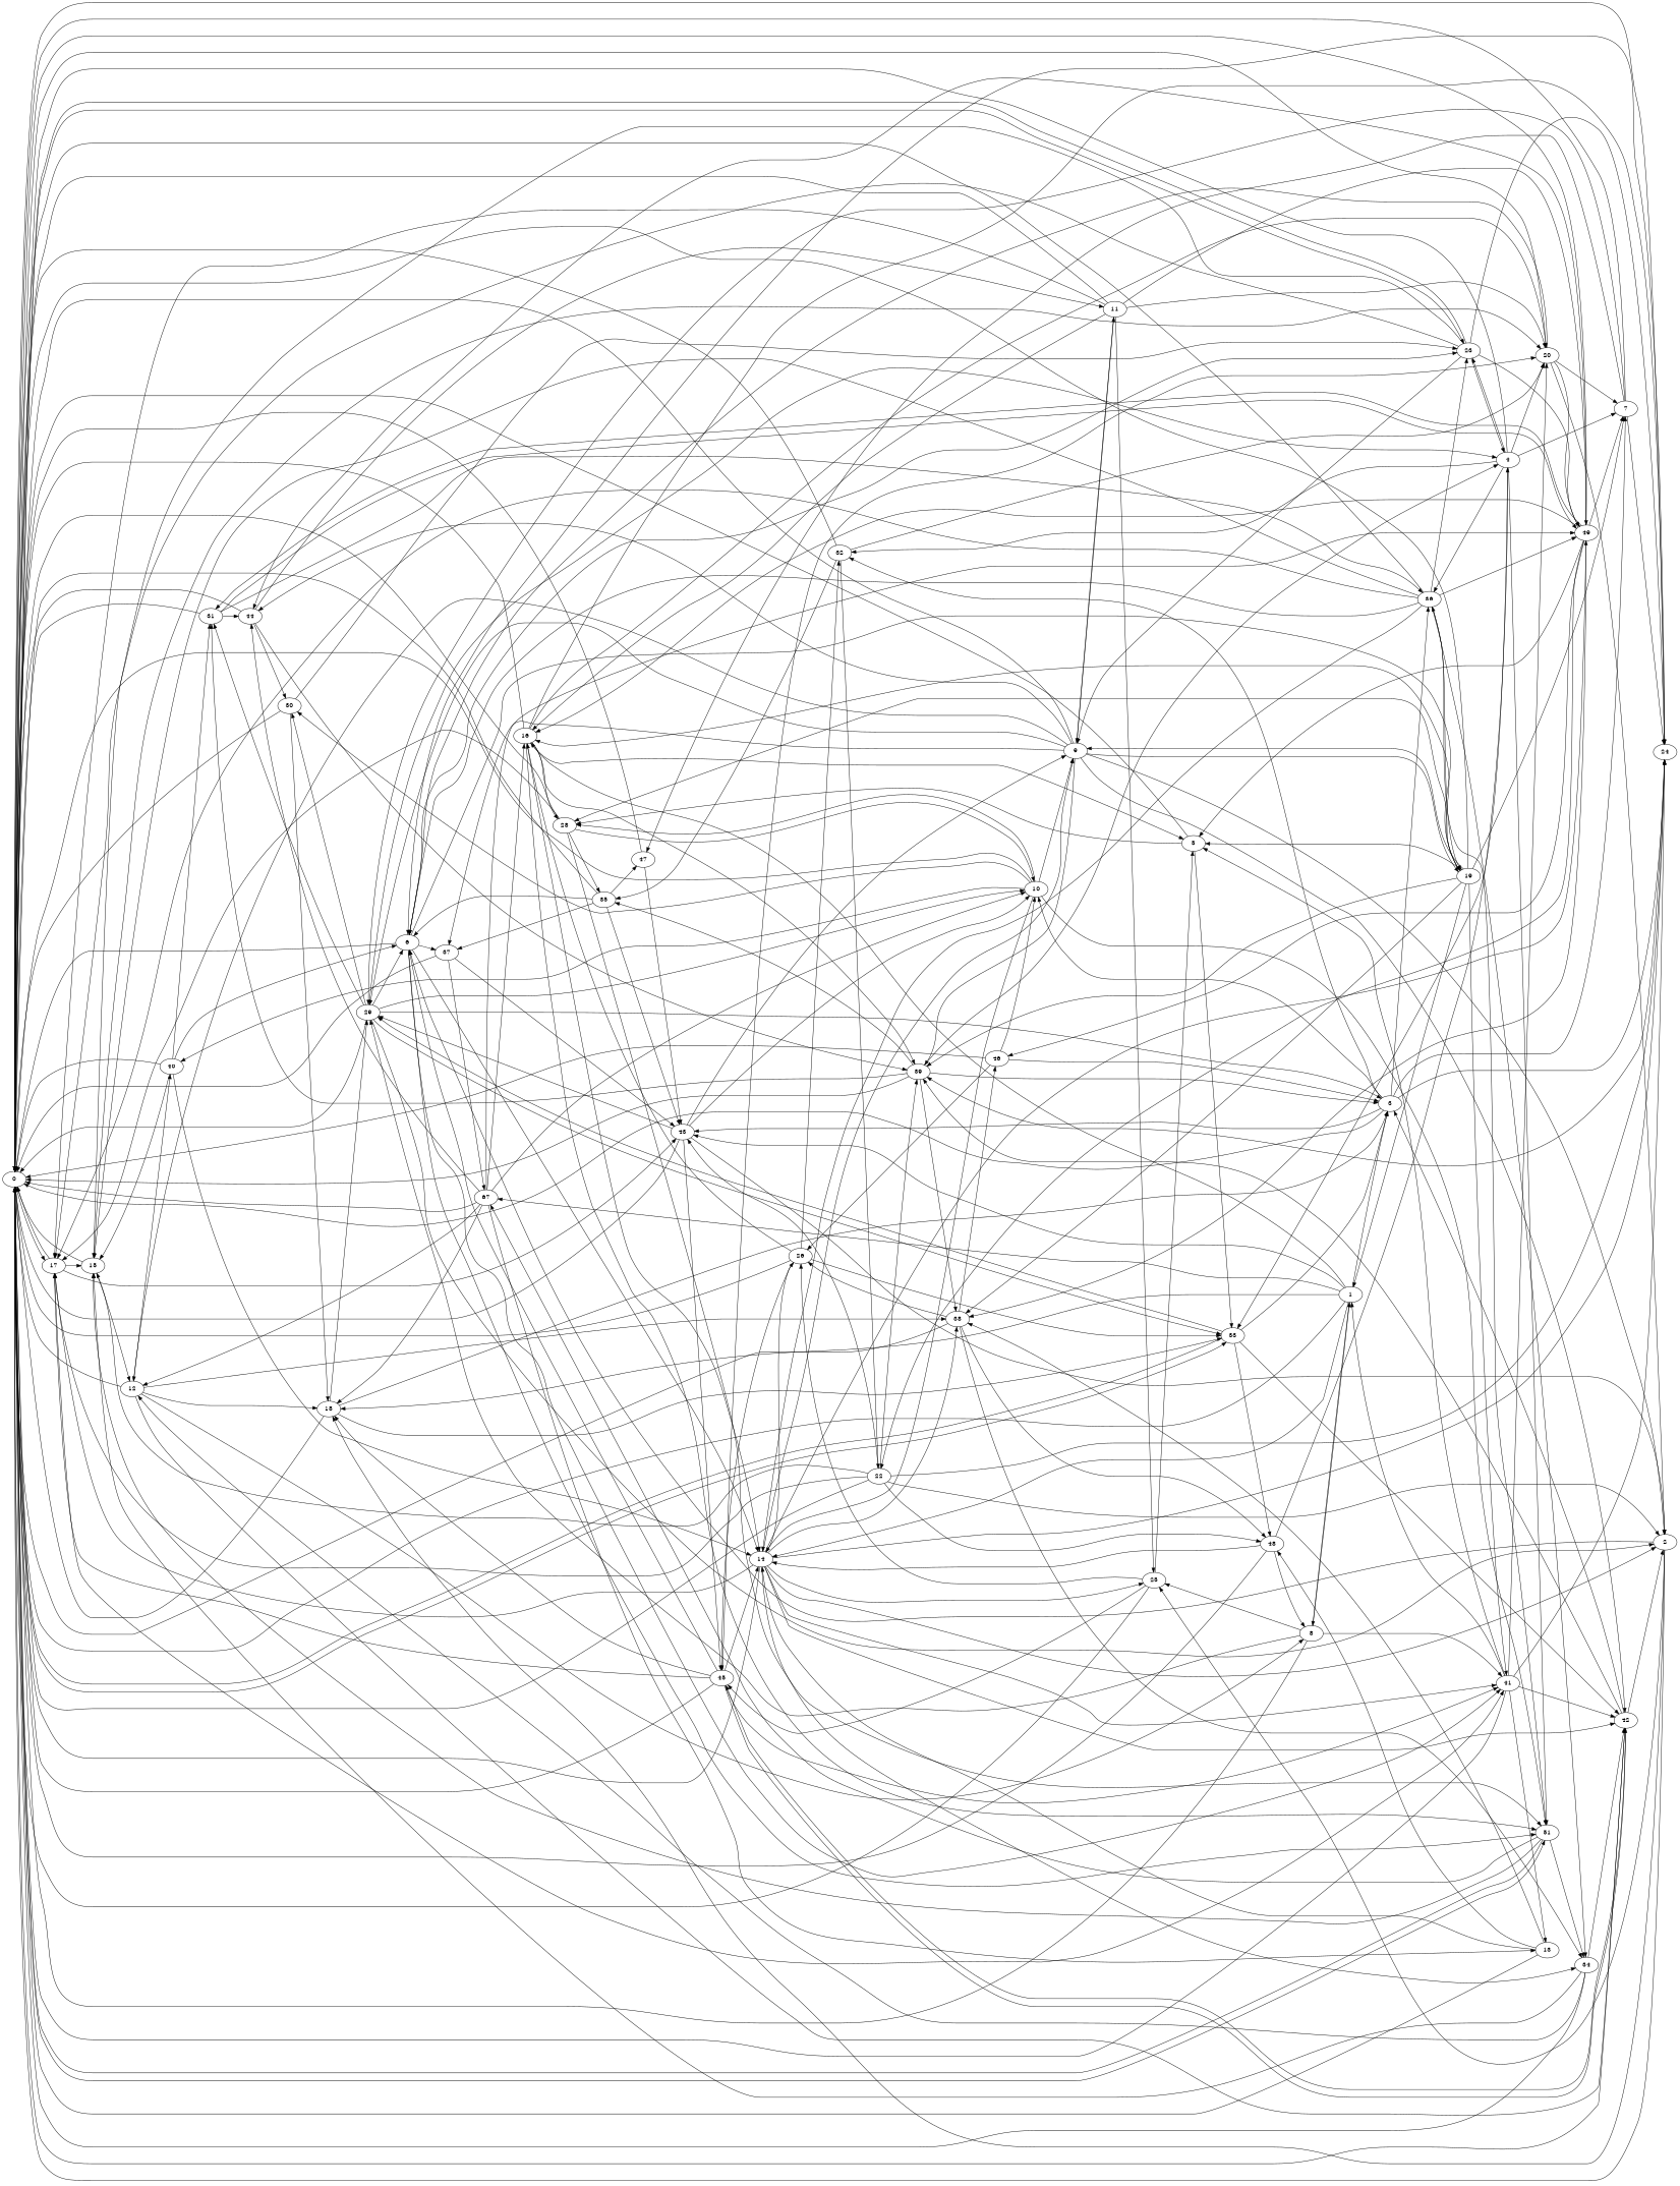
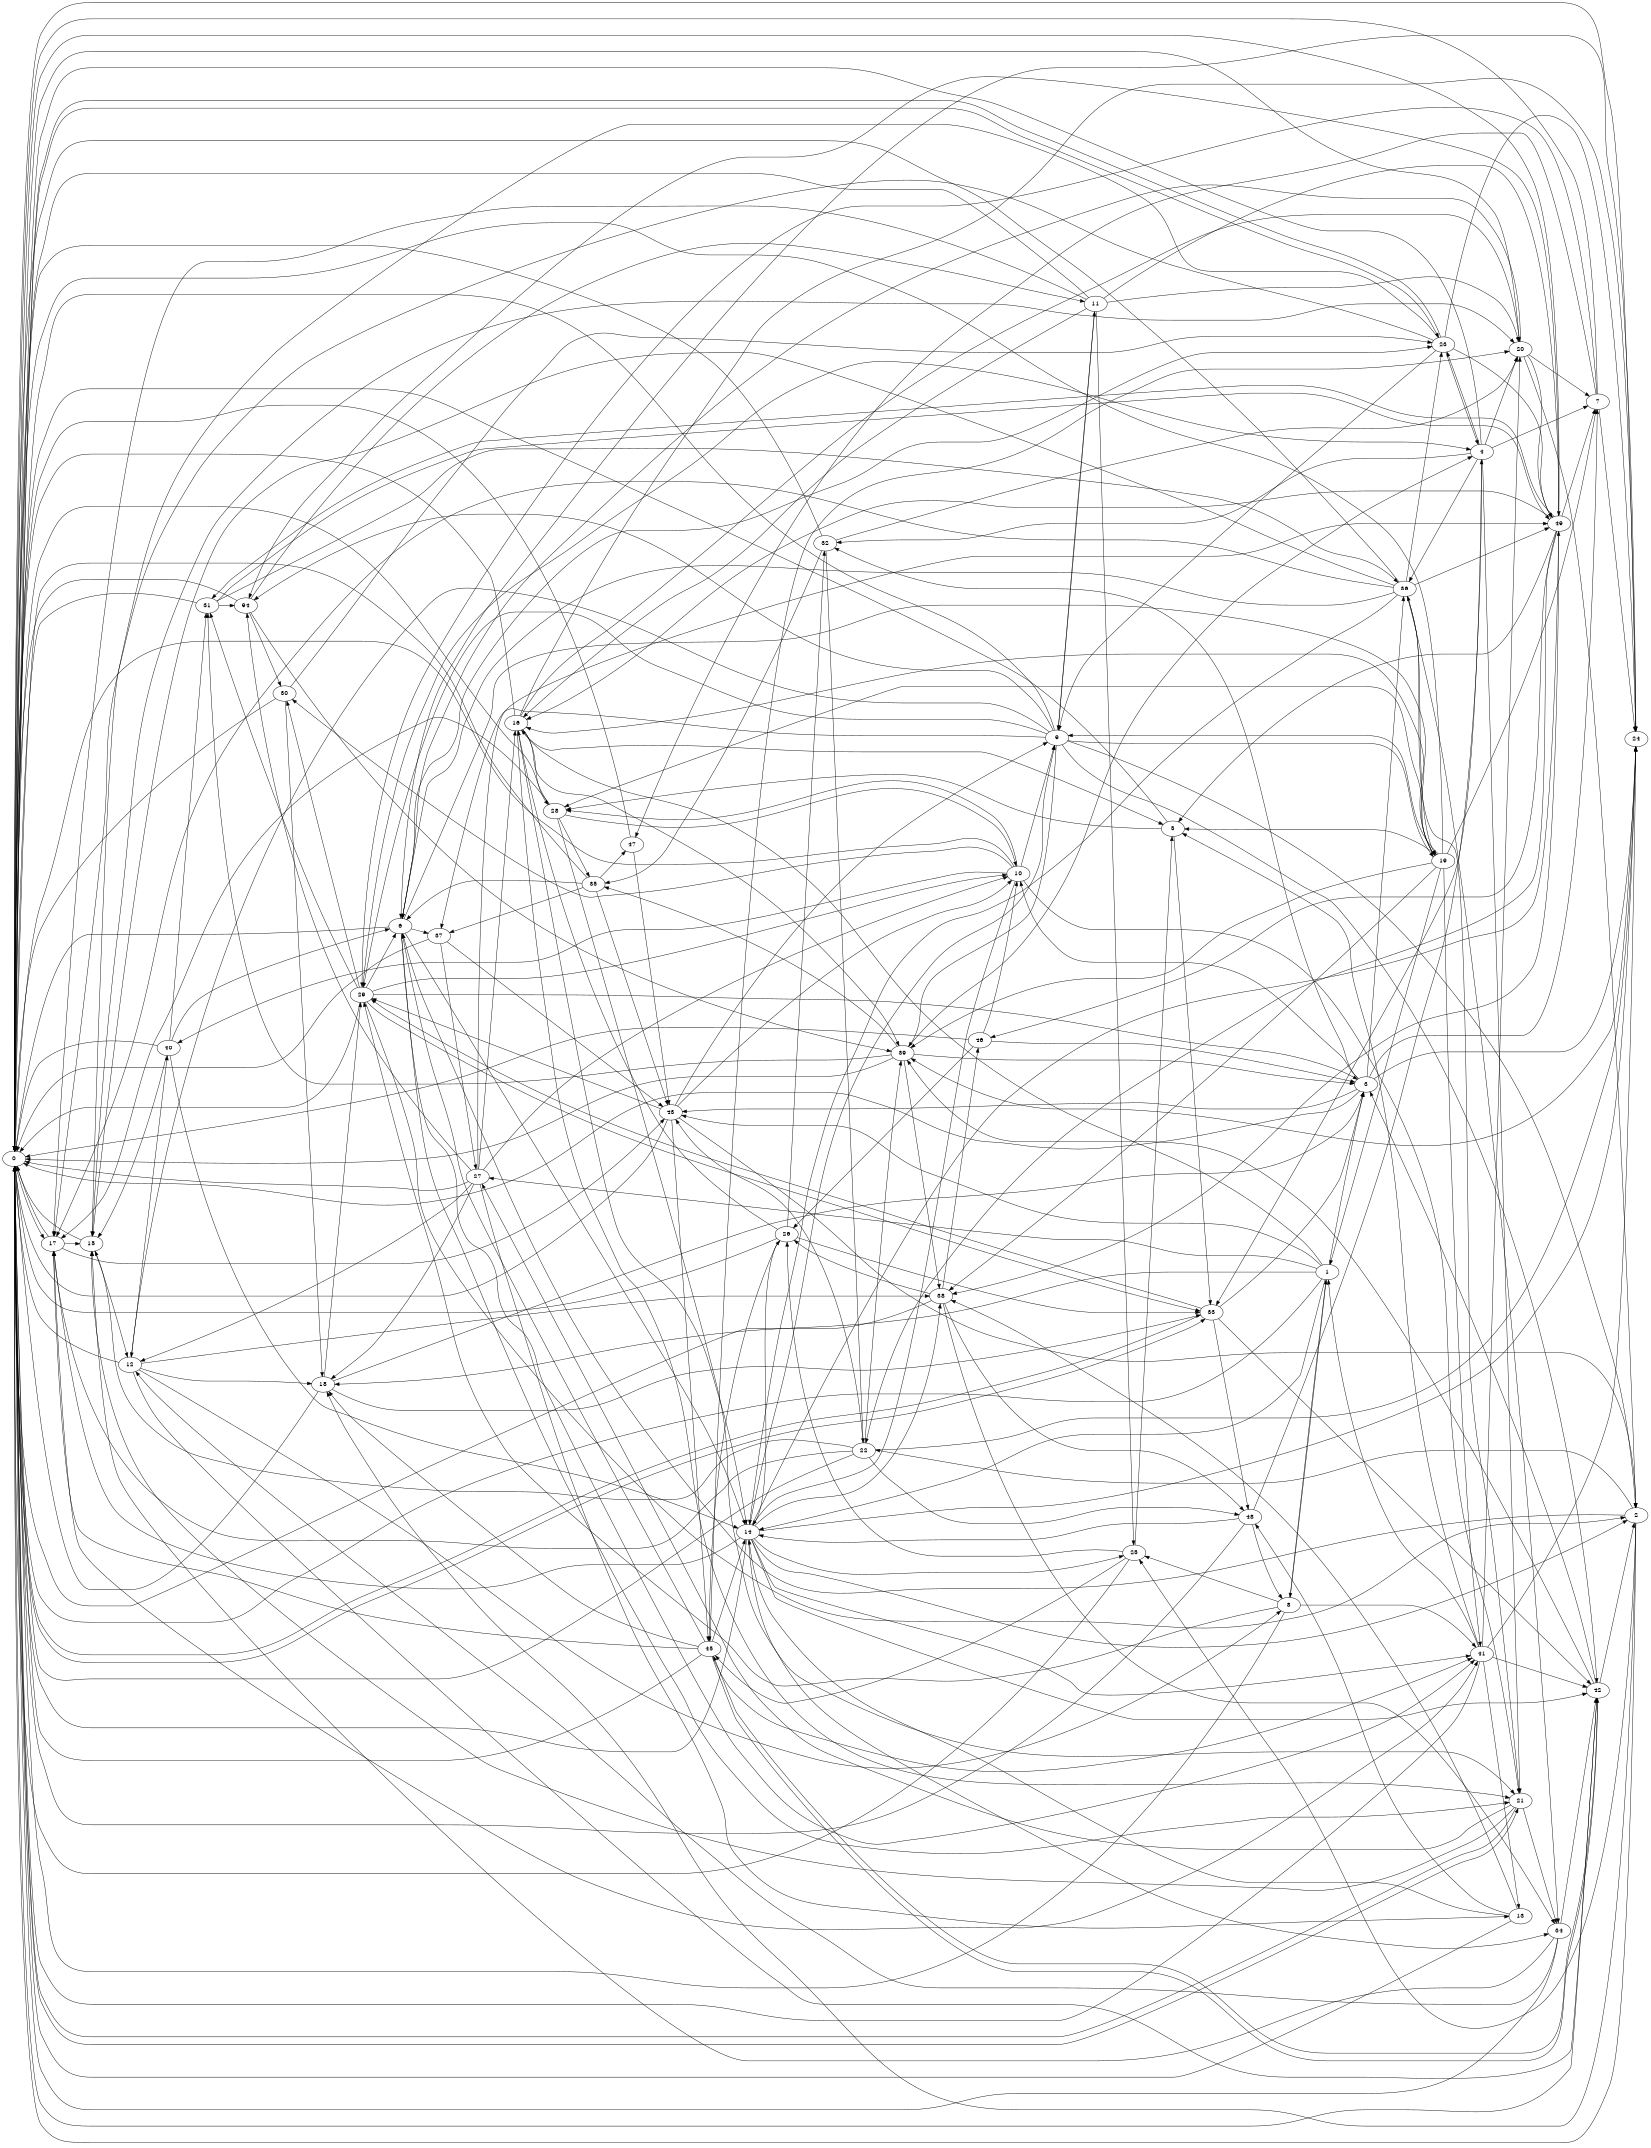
  strict digraph {
    rankdir=LR
    node [component_delay=3]
    edge [wire_delay=1]
    0
    17
-   21 [label=51]
+   21
    23
    33
    43
    41
    15
-   27 [label=67]
+   27
    36
    34
    24
    4
    9
    49
    3
    29
    42
    48
    10
    2
    45
    1
    20
    5
    13
    12
    16
    18
-   44
+   44 [label=94]
    14
    6
    19
    39
    7
    32
    37
    11
    38
    22
    31
    46
    30
    8
    25
    26
    28
    47
    40
    35
    0 -> 17
    0 -> 21
    0 -> 23
    0 -> 33
    17 -> 0
    17 -> 43
    17 -> 41
    17 -> 15
    21 -> 0
    21 -> 15
    21 -> 27
    21 -> 36
    21 -> 34
    23 -> 0
    23 -> 17
    23 -> 15
    23 -> 24
    23 -> 4
    23 -> 9
    23 -> 49
    33 -> 0
    33 -> 3
    33 -> 29
    33 -> 42
    33 -> 48
    43 -> 0
    43 -> 9
    43 -> 29
    43 -> 10
    43 -> 2
    43 -> 45
    41 -> 0
    41 -> 24
    41 -> 42
    41 -> 1
    41 -> 20
    41 -> 5
    41 -> 13
    15 -> 0
    15 -> 20
    15 -> 12
    27 -> 0
    27 -> 49
    27 -> 10
    27 -> 13
    27 -> 12
    27 -> 16
    27 -> 18
    27 -> 44
    36 -> 0
    36 -> 17
    36 -> 23
    36 -> 15
    36 -> 34
    36 -> 49
    36 -> 14
    36 -> 6
    36 -> 19
    34 -> 0
    34 -> 15
    34 -> 42
    34 -> 12
    24 -> 0
    24 -> 6
    24 -> 39
    4 -> 0
    4 -> 21
    4 -> 23
    4 -> 33
    4 -> 36
    4 -> 20
    4 -> 7
    4 -> 32
    9 -> 0
    9 -> 29
    9 -> 42
    9 -> 2
    9 -> 12
    9 -> 44
    9 -> 19
    9 -> 39
    9 -> 37
    9 -> 11
    49 -> 0
    49 -> 5
    49 -> 16
    49 -> 44
    49 -> 7
    49 -> 38
    49 -> 22
    49 -> 31
    49 -> 46
    3 -> 0
    3 -> 43
    3 -> 36
    3 -> 24
    3 -> 10
    3 -> 7
    3 -> 32
    29 -> 0
    29 -> 33
    29 -> 4
    29 -> 3
    29 -> 10
    29 -> 2
    29 -> 6
    29 -> 31
    29 -> 30
    42 -> 0
    42 -> 3
    42 -> 2
    42 -> 45
    42 -> 39
    48 -> 0
    48 -> 4
    48 -> 14
    48 -> 8
    10 -> 0
    10 -> 21
    10 -> 9
    10 -> 14
    10 -> 30
    10 -> 28
    10 -> 40
    2 -> 0
    2 -> 18
    2 -> 6
    2 -> 25
    45 -> 0
    45 -> 17
    45 -> 41
    45 -> 42
    45 -> 20
    45 -> 18
    45 -> 14
    45 -> 6
    1 -> 0
    1 -> 43
    1 -> 27
    1 -> 3
    1 -> 16
    1 -> 18
    1 -> 14
    1 -> 8
    20 -> 0
    20 -> 49
    20 -> 2
    20 -> 6
    20 -> 7
    5 -> 0
    5 -> 33
    5 -> 28
    13 -> 0
    13 -> 48
    13 -> 14
    13 -> 38
    12 -> 0
    12 -> 42
    12 -> 18
    12 -> 38
    12 -> 8
    12 -> 40
    16 -> 0
    16 -> 21
    16 -> 24
    16 -> 20
    16 -> 5
    16 -> 14
    16 -> 39
    16 -> 28
    18 -> 0
    18 -> 33
    18 -> 3
    18 -> 29
    44 -> 0
    44 -> 39
    44 -> 11
    44 -> 30
    14 -> 0
    14 -> 17
    14 -> 41
    14 -> 34
    14 -> 24
    14 -> 9
    14 -> 49
    14 -> 42
    14 -> 2
    14 -> 38
    14 -> 25
    14 -> 26
    6 -> 0
    6 -> 21
    6 -> 23
    6 -> 41
    6 -> 14
    6 -> 19
    6 -> 37
    19 -> 0
    19 -> 41
    19 -> 9
    19 -> 1
    19 -> 5
    19 -> 16
    19 -> 39
    19 -> 7
    19 -> 38
    19 -> 28
    39 -> 0
    39 -> 4
    39 -> 3
    39 -> 38
    39 -> 31
    39 -> 35
    7 -> 0
    7 -> 24
    7 -> 29
    7 -> 47
    32 -> 0
    32 -> 20
    32 -> 22
    32 -> 35
    37 -> 0
    37 -> 43
    37 -> 27
    11 -> 0
    11 -> 17
    11 -> 9
    11 -> 49
    11 -> 20
    11 -> 16
    11 -> 25
    38 -> 0
    38 -> 34
    38 -> 48
    38 -> 46
    38 -> 26
    22 -> 0
    22 -> 17
    22 -> 43
    22 -> 15
    22 -> 24
    22 -> 48
-   22 -> 2
+   2 -> 22
    22 -> 39
    31 -> 0
    31 -> 36
    31 -> 49
    31 -> 44
    46 -> 0
    46 -> 3
    46 -> 10
    46 -> 26
    30 -> 0
    30 -> 23
    30 -> 18
    8 -> 0
    8 -> 41
    8 -> 29
    8 -> 1
    8 -> 25
    25 -> 0
    25 -> 45
    25 -> 5
    25 -> 26
    26 -> 0
    26 -> 33
    26 -> 45
    26 -> 16
    26 -> 32
    28 -> 0
    28 -> 17
    28 -> 21
    28 -> 10
    28 -> 35
    47 -> 0
    47 -> 43
    40 -> 0
    40 -> 15
    40 -> 14
    40 -> 6
    40 -> 31
    35 -> 0
    35 -> 43
    35 -> 6
    35 -> 37
    35 -> 47
  }
